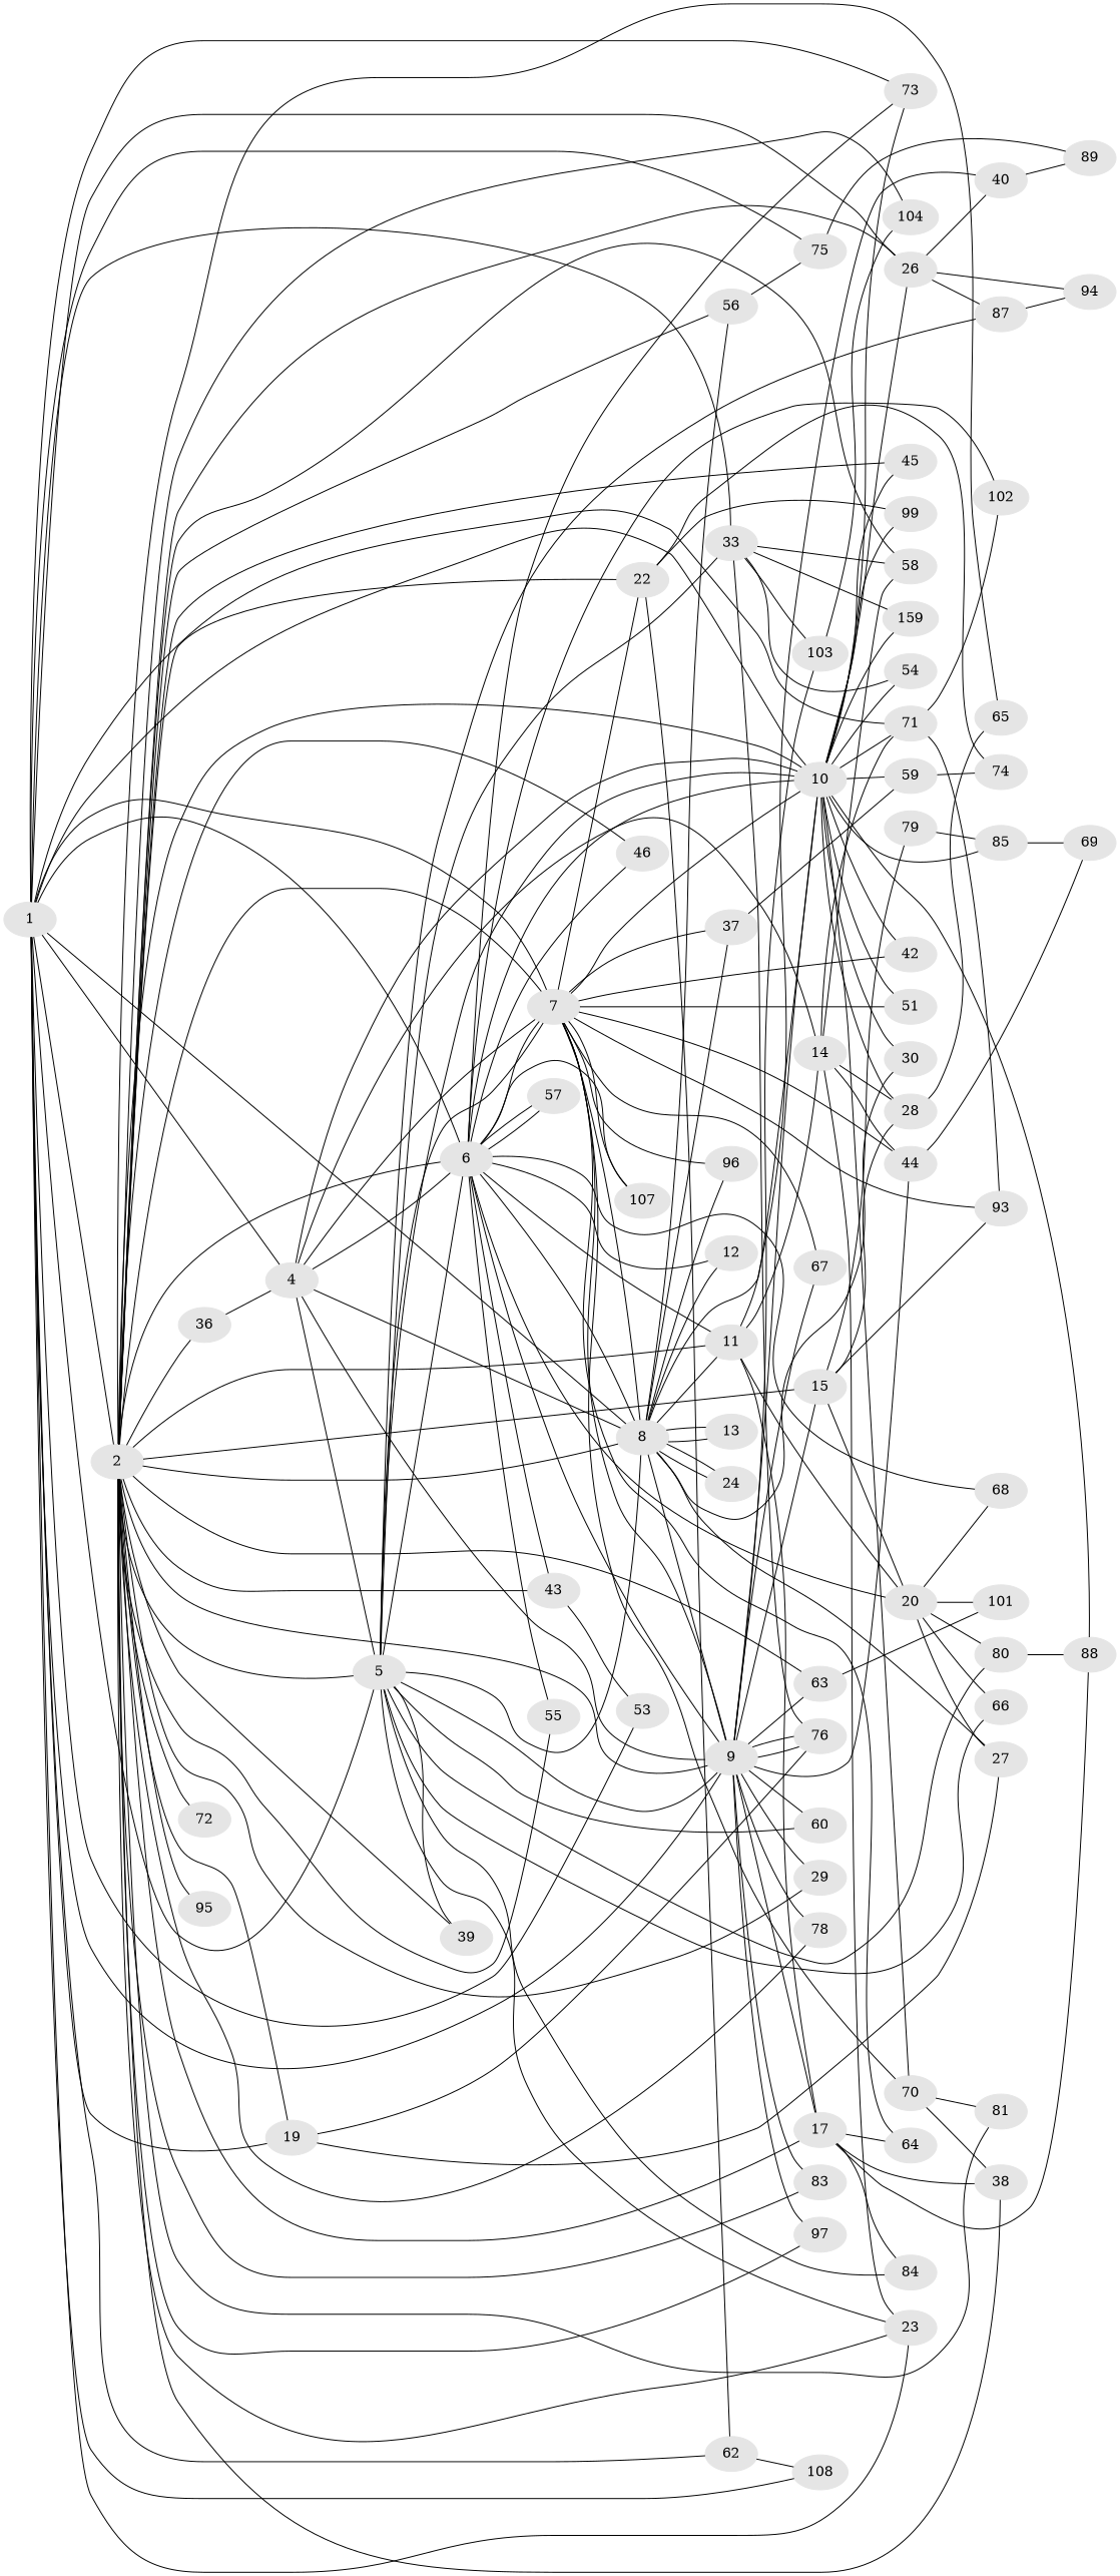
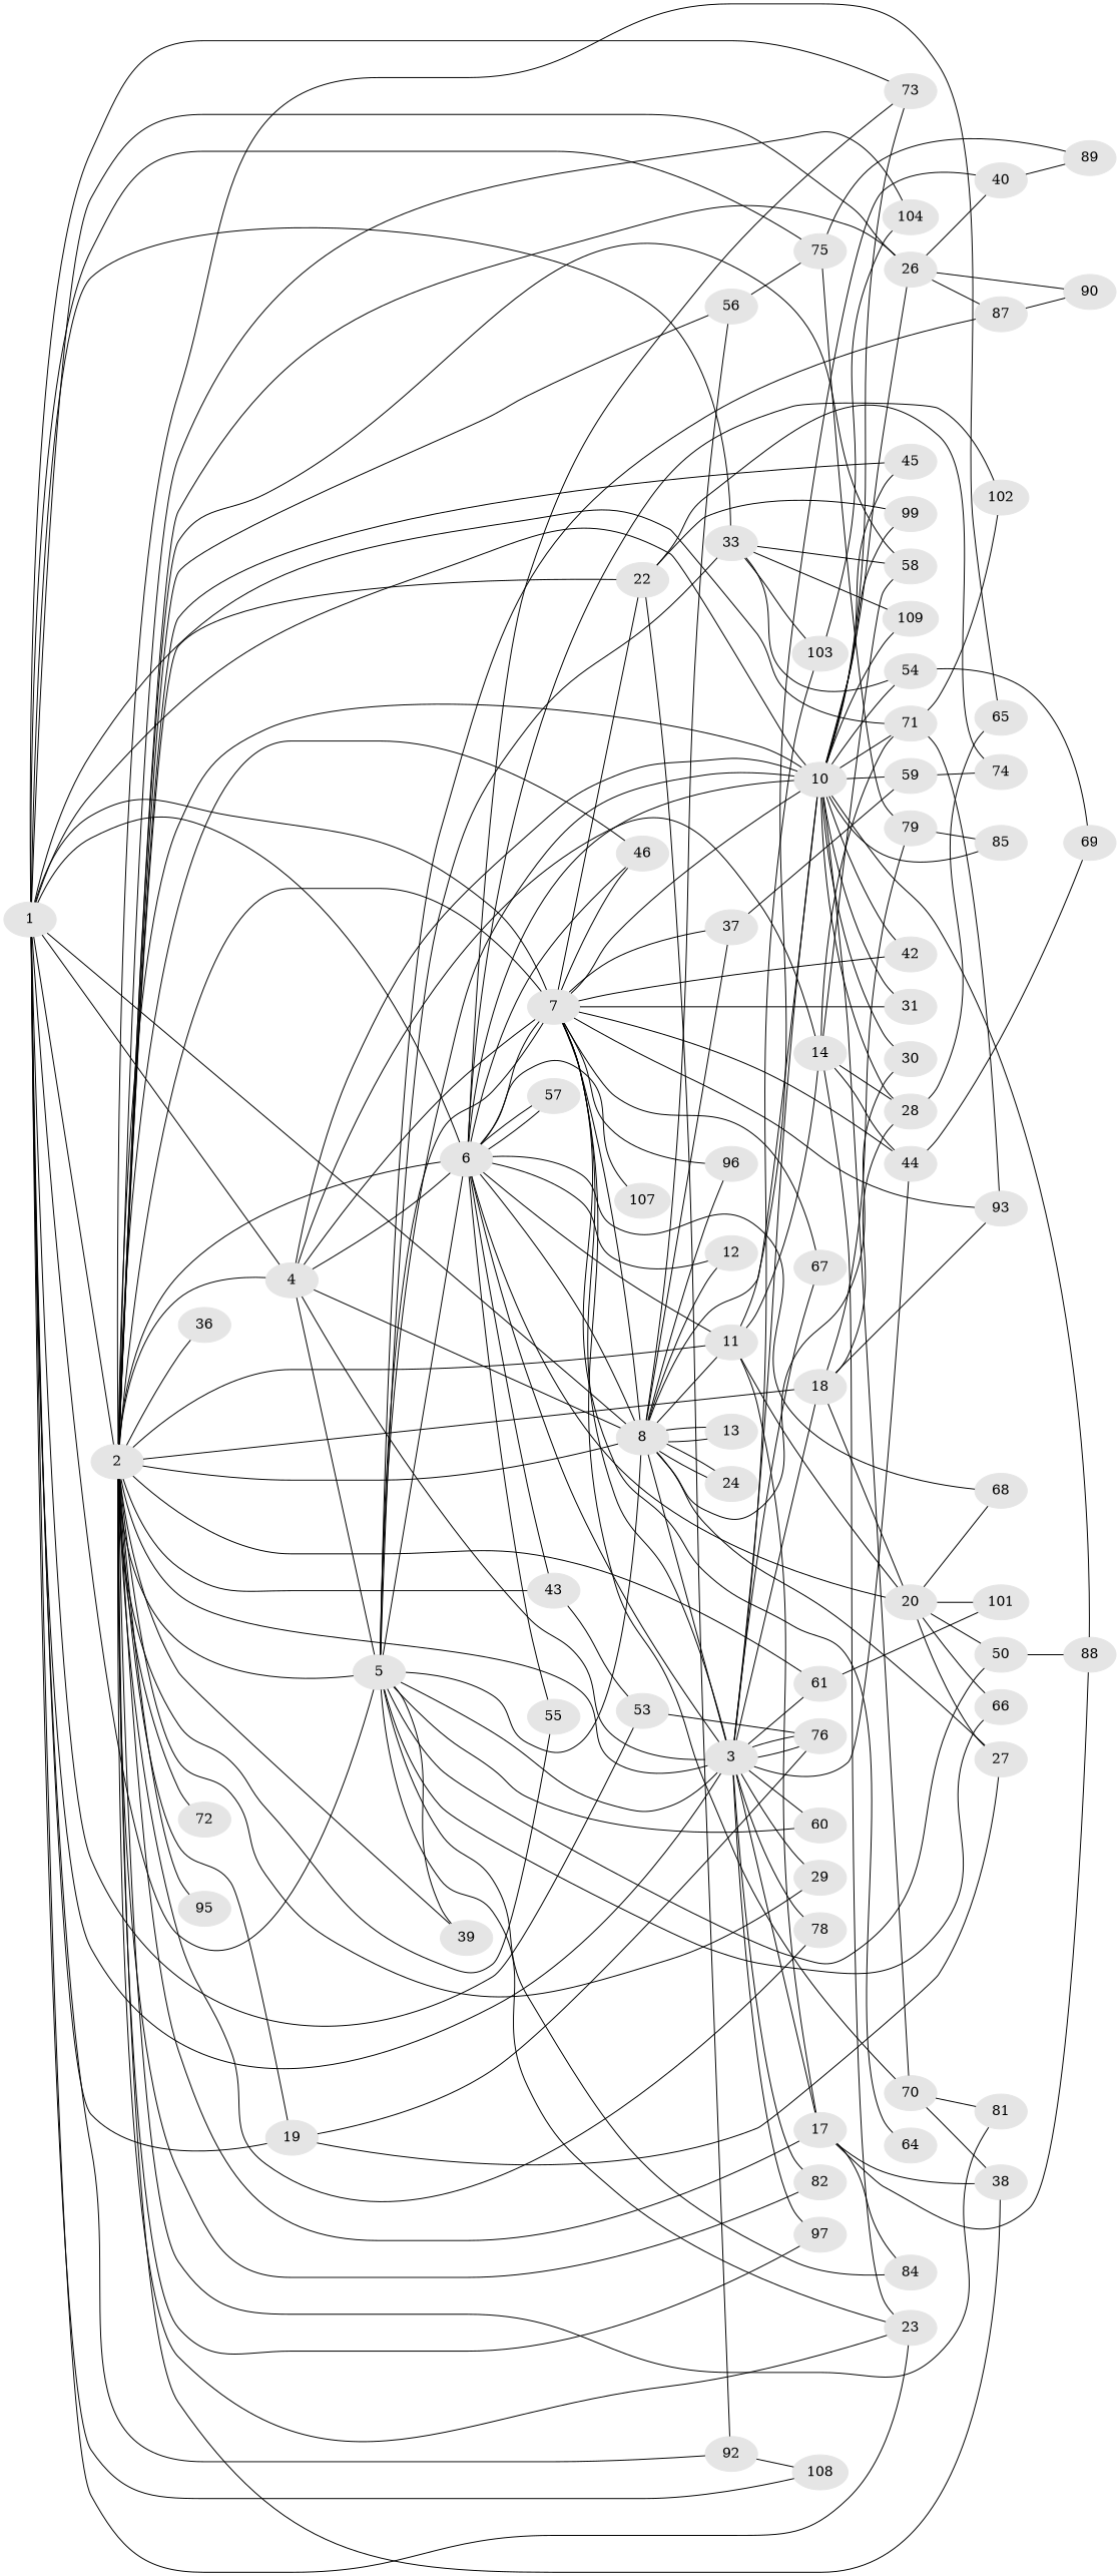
  graph {
    rankdir=LR
    node [color=gray90 style=filled]
    1 [super="+52"]
    2 [super="+3"]
    4
    5 [super="+32"]
    6 [super="+48"]
    7 [super="+41"]
    8 [super="+18"]
-   9 [super="+29"]
+   9 [super="+29" label=3]
    10 [super="+83"]
    19 [super="+86"]
    23 [super="+94"]
    26 [super="+35"]
    33 [super="+49"]
    53
-   62
+   62 [label=92]
    71 [super="+92"]
    73 [super="+77"]
    75
    108
    11 [super="+34"]
-   15 [super="+31"]
+   15 [super="+31" label=18]
    17 [super="+91"]
    22
    n24 [label=29]
    36
    38
    39
    43
    45
    46
    55
    56
    58 [super="+80"]
-   61 [label=63]
+   61
    65
    72
    78
    81
-   82 [label=83]
+   82
    95
    97
    104
    14
-   50 [label=80]
+   50
    60
    66
    84
    87
    12
    20 [super="+21"]
    57
    68
    102
    107
    37
    42
    44 [super="+47"]
-   51
+   51 [label=31]
    64
    67
    70
    93 [super="+106"]
    96
    13
    24
    27 [super="+63"]
    30
    76 [super="+105"]
    103
    28 [super="+100"]
    54
    59
    85
    88 [super="+98"]
    99
-   109 [label=159]
+   109
    40
-   90 [label=94]
+   90
    79
    89
    74
    101
    69
    1 -- 2 [weight=2]
    1 -- 4
    1 -- 5
    1 -- 6 [weight=2]
    1 -- 7
    1 -- 8
    1 -- 9
    1 -- 10
    1 -- 19
    1 -- 23
    1 -- 26
    1 -- 33
    1 -- 53
    1 -- 62
    1 -- 71
    1 -- 73
    1 -- 75
    1 -- 108
-   36 -- 4 [weight=2]
+   2 -- 4 [weight=2]
    2 -- 5 [weight=2]
    2 -- 6 [weight=2]
    2 -- 7 [weight=2]
    2 -- 8 [weight=2]
    2 -- 9 [weight=2]
    2 -- 10 [weight=2]
    2 -- 19
    2 -- 23
    2 -- 26
    2 -- 11
    2 -- 15
    2 -- 17
    2 -- 22
    2 -- n24
    2 -- 36 [weight=2]
    2 -- 38
    2 -- 39
    2 -- 43
    2 -- 45
    2 -- 46
    2 -- 55
    2 -- 56
    2 -- 58
    2 -- 61
    2 -- 65
    2 -- 72
    2 -- 78
    2 -- 81
    2 -- 82
    2 -- 95 [weight=2]
    2 -- 97
    2 -- 104
    4 -- 5
    4 -- 6
    4 -- 7
    4 -- 8
    4 -- 9
    4 -- 10
    4 -- 14
    5 -- 6
    5 -- 7
    5 -- 8 [weight=2]
    5 -- 9
    5 -- 10
    5 -- 23
    5 -- 33 [weight=2]
    5 -- 39
    5 -- 50
    5 -- 60
    5 -- 66
    5 -- 84
    5 -- 87
    6 -- 7
    6 -- 8
    6 -- 9
    6 -- 10
    6 -- 73
    6 -- 11
    6 -- 43
    6 -- 46
    6 -- 55
    6 -- 12
    6 -- 20
    6 -- 57
    6 -- 57
    6 -- 68
    6 -- 102
    6 -- 107
    7 -- 8 [weight=2]
    7 -- 9
    7 -- 10
    7 -- 22
-   7 -- 107
+   7 -- 46
    7 -- 37
    7 -- 42
    7 -- 44
    7 -- 51
    7 -- 64
    7 -- 67
    7 -- 70
    7 -- 93
    7 -- 96
    8 -- 9
    8 -- 10
    8 -- 11
    8 -- 56
    8 -- 12
    8 -- 37
    8 -- 96
    8 -- 13
    8 -- 13
    8 -- 24
    8 -- 24
    8 -- 27
    8 -- 30
    9 -- 10 [weight=2]
    9 -- 15 [weight=2]
    9 -- 17
    9 -- n24
    9 -- 61
    9 -- 78
    9 -- 82
    9 -- 97
    9 -- 60
    9 -- 44
    9 -- 67
    9 -- 76
    9 -- 76
    9 -- 103
    10 -- 26
    10 -- 71
    10 -- 73
    10 -- 45
    10 -- 42
    10 -- 51
    10 -- 70
    10 -- 30
    10 -- 28
    10 -- 54
    10 -- 59
    10 -- 85
    10 -- 88
    10 -- 99
    10 -- 109
    19 -- 27
    19 -- 76
    26 -- 87
    26 -- 40
    26 -- 90
    33 -- 58
-   33 -- 76
+   53 -- 76
    33 -- 103
    33 -- 54
    33 -- 109
    62 -- 108
    71 -- 102
    71 -- 93
+   75 -- 79
    75 -- 89
    11 -- 17
    11 -- 14
    11 -- 20
    11 -- 40
    15 -- 20
    15 -- 93
    15 -- 28
    15 -- 79
    17 -- 38
    17 -- 84
-   17 -- 64
    17 -- 88
    22 -- 62
    22 -- 99
    22 -- 74
    43 -- 53
    56 -- 75
    61 -- 101
    14 -- 23
    14 -- 71
    14 -- 58
    14 -- 44
    14 -- 28
    50 -- 88
    87 -- 90
    20 -- 50
    20 -- 66
    20 -- 68
    20 -- 27
    20 -- 101
    37 -- 59
    44 -- 69
    70 -- 38
    70 -- 81
    103 -- 104
    28 -- 65
-   85 -- 69
+   54 -- 69
    59 -- 74
    40 -- 89
    79 -- 85
  }
